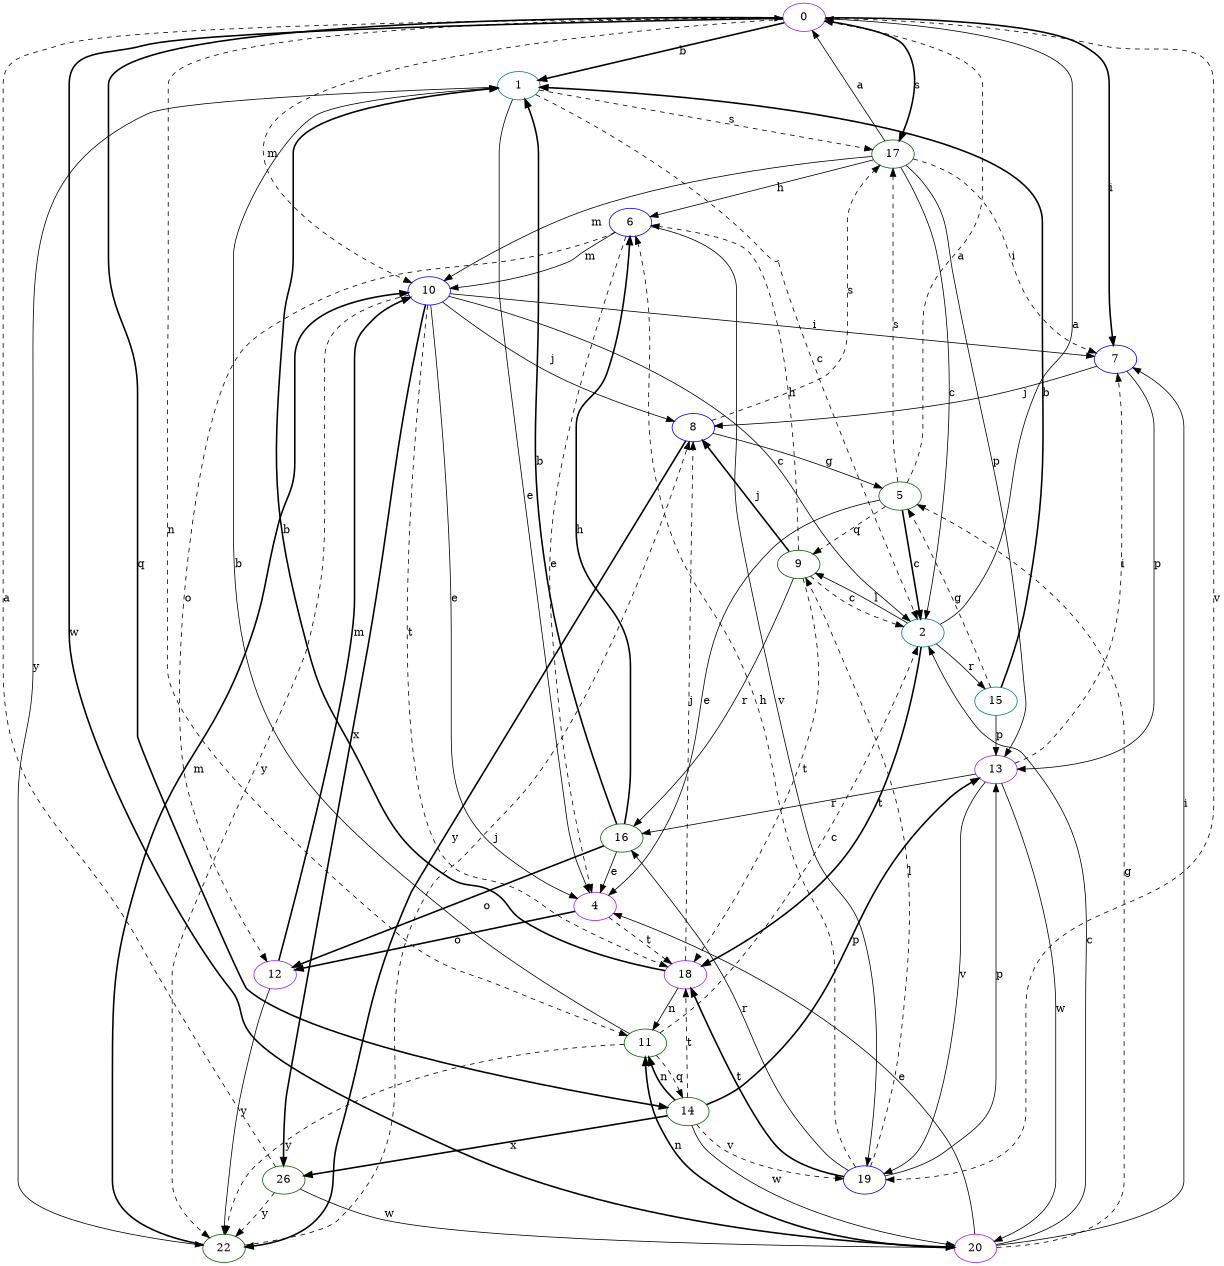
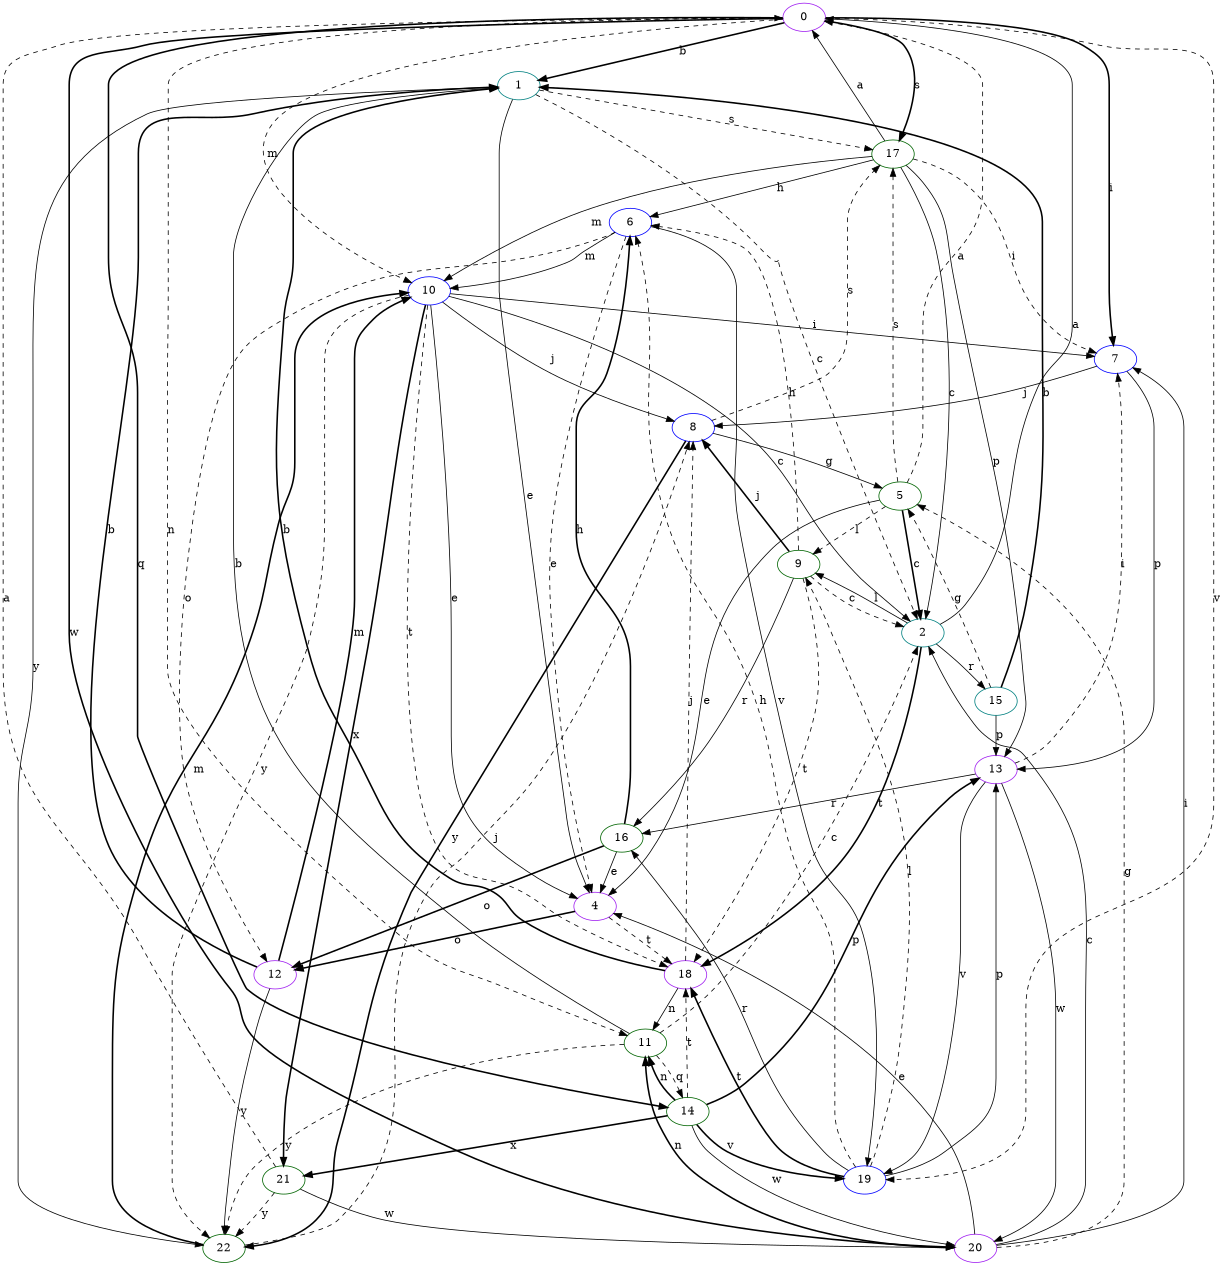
  strict digraph {
    node [color=darkgreen]
    edge [style=solid]
    0 [color=purple]
    1 [color=teal]
    7 [color=blue]
    10 [color=blue]
    11
    14
    17
    19 [color=blue]
    20 [color=purple]
    2 [color=teal]
    4 [color=purple]
    22
    8 [color=blue]
    13 [color=purple]
    18 [color=purple]
-   21 [label=26]
+   21
    6 [color=blue]
    9
    16
    5
    15 [color=teal]
    12 [color=purple]
    0 -> 1 [label=b style=bold]
    0 -> 7 [label=i style=bold]
    0 -> 10 [label=m style=dashed]
    0 -> 11 [label=n style=dashed]
    0 -> 14 [label=q style=bold]
    0 -> 17 [label=s style=bold]
    0 -> 19 [label=v style=dashed]
    0 -> 20 [label=w style=bold]
    1 -> 17 [label=s style=dashed]
    1 -> 2 [label=c style=dashed]
    1 -> 4 [label=e]
    1 -> 22 [label=y]
    7 -> 8 [label=j]
    7 -> 13 [label=p]
    10 -> 7 [label=i]
    10 -> 2 [label=c]
    10 -> 4 [label=e]
    10 -> 22 [label=y style=dashed]
    10 -> 8 [label=j]
    10 -> 18 [label=t style=dashed]
    10 -> 21 [label=x style=bold]
    11 -> 1 [label=b]
    11 -> 14 [label=q style=dashed]
    11 -> 2 [label=c style=dashed]
    11 -> 22 [label=y style=dashed]
    14 -> 11 [label=n style=bold]
-   14 -> 19 [label=v style=dashed]
+   14 -> 19 [label=v style=bold]
    14 -> 20 [label=w]
    14 -> 13 [label=p style=bold]
    14 -> 18 [label=t style=dashed]
    14 -> 21 [label=x style=bold]
    17 -> 0 [label=a]
    17 -> 7 [label=i style=dashed]
    17 -> 10 [label=m]
    17 -> 2 [label=c]
    17 -> 13 [label=p]
    17 -> 6 [label=h]
    19 -> 13 [label=p]
    19 -> 18 [label=t style=bold]
    19 -> 6 [label=h style=dashed]
    19 -> 9 [label=l style=dashed]
    19 -> 16 [label=r]
    20 -> 7 [label=i]
    20 -> 11 [label=n style=bold]
    20 -> 2 [label=c]
    20 -> 4 [label=e]
    20 -> 5 [label=g style=dashed]
    2 -> 0 [label=a]
    2 -> 18 [label=t style=bold]
    2 -> 9 [label=l]
    2 -> 15 [label=r]
    4 -> 18 [label=t style=dashed]
    4 -> 12 [label=o style=bold]
    22 -> 10 [label=m style=bold]
    22 -> 8 [label=j style=dashed]
    8 -> 17 [label=s style=dashed]
    8 -> 22 [label=y style=bold]
    8 -> 5 [label=g]
    13 -> 7 [label=i style=dashed]
    13 -> 19 [label=v]
    13 -> 20 [label=w]
    13 -> 16 [label=r]
    18 -> 1 [label=b style=bold]
    18 -> 11 [label=n]
    18 -> 8 [label=j style=dashed]
    21 -> 0 [label=a style=dashed]
    21 -> 20 [label=w]
    21 -> 22 [label=y style=dashed]
    6 -> 10 [label=m]
    6 -> 19 [label=v]
    6 -> 4 [label=e style=dashed]
    6 -> 12 [label=o style=dashed]
    9 -> 2 [label=c style=dashed]
    9 -> 8 [label=j style=bold]
    9 -> 18 [label=t style=dashed]
    9 -> 6 [label=h style=dashed]
    9 -> 16 [label=r]
-   16 -> 1 [label=b style=bold]
+   12 -> 1 [label=b style=bold]
    16 -> 4 [label=e]
    16 -> 6 [label=h style=bold]
    16 -> 12 [label=o style=bold]
    5 -> 0 [label=a style=dashed]
    5 -> 17 [label=s style=dashed]
    5 -> 2 [label=c style=bold]
    5 -> 4 [label=e]
-   5 -> 9 [label=q style=dashed]
+   5 -> 9 [label=l style=dashed]
    15 -> 1 [label=b style=bold]
    15 -> 13 [label=p]
    15 -> 5 [label=g style=dashed]
    12 -> 10 [label=m style=bold]
    12 -> 22 [label=y]
  }
